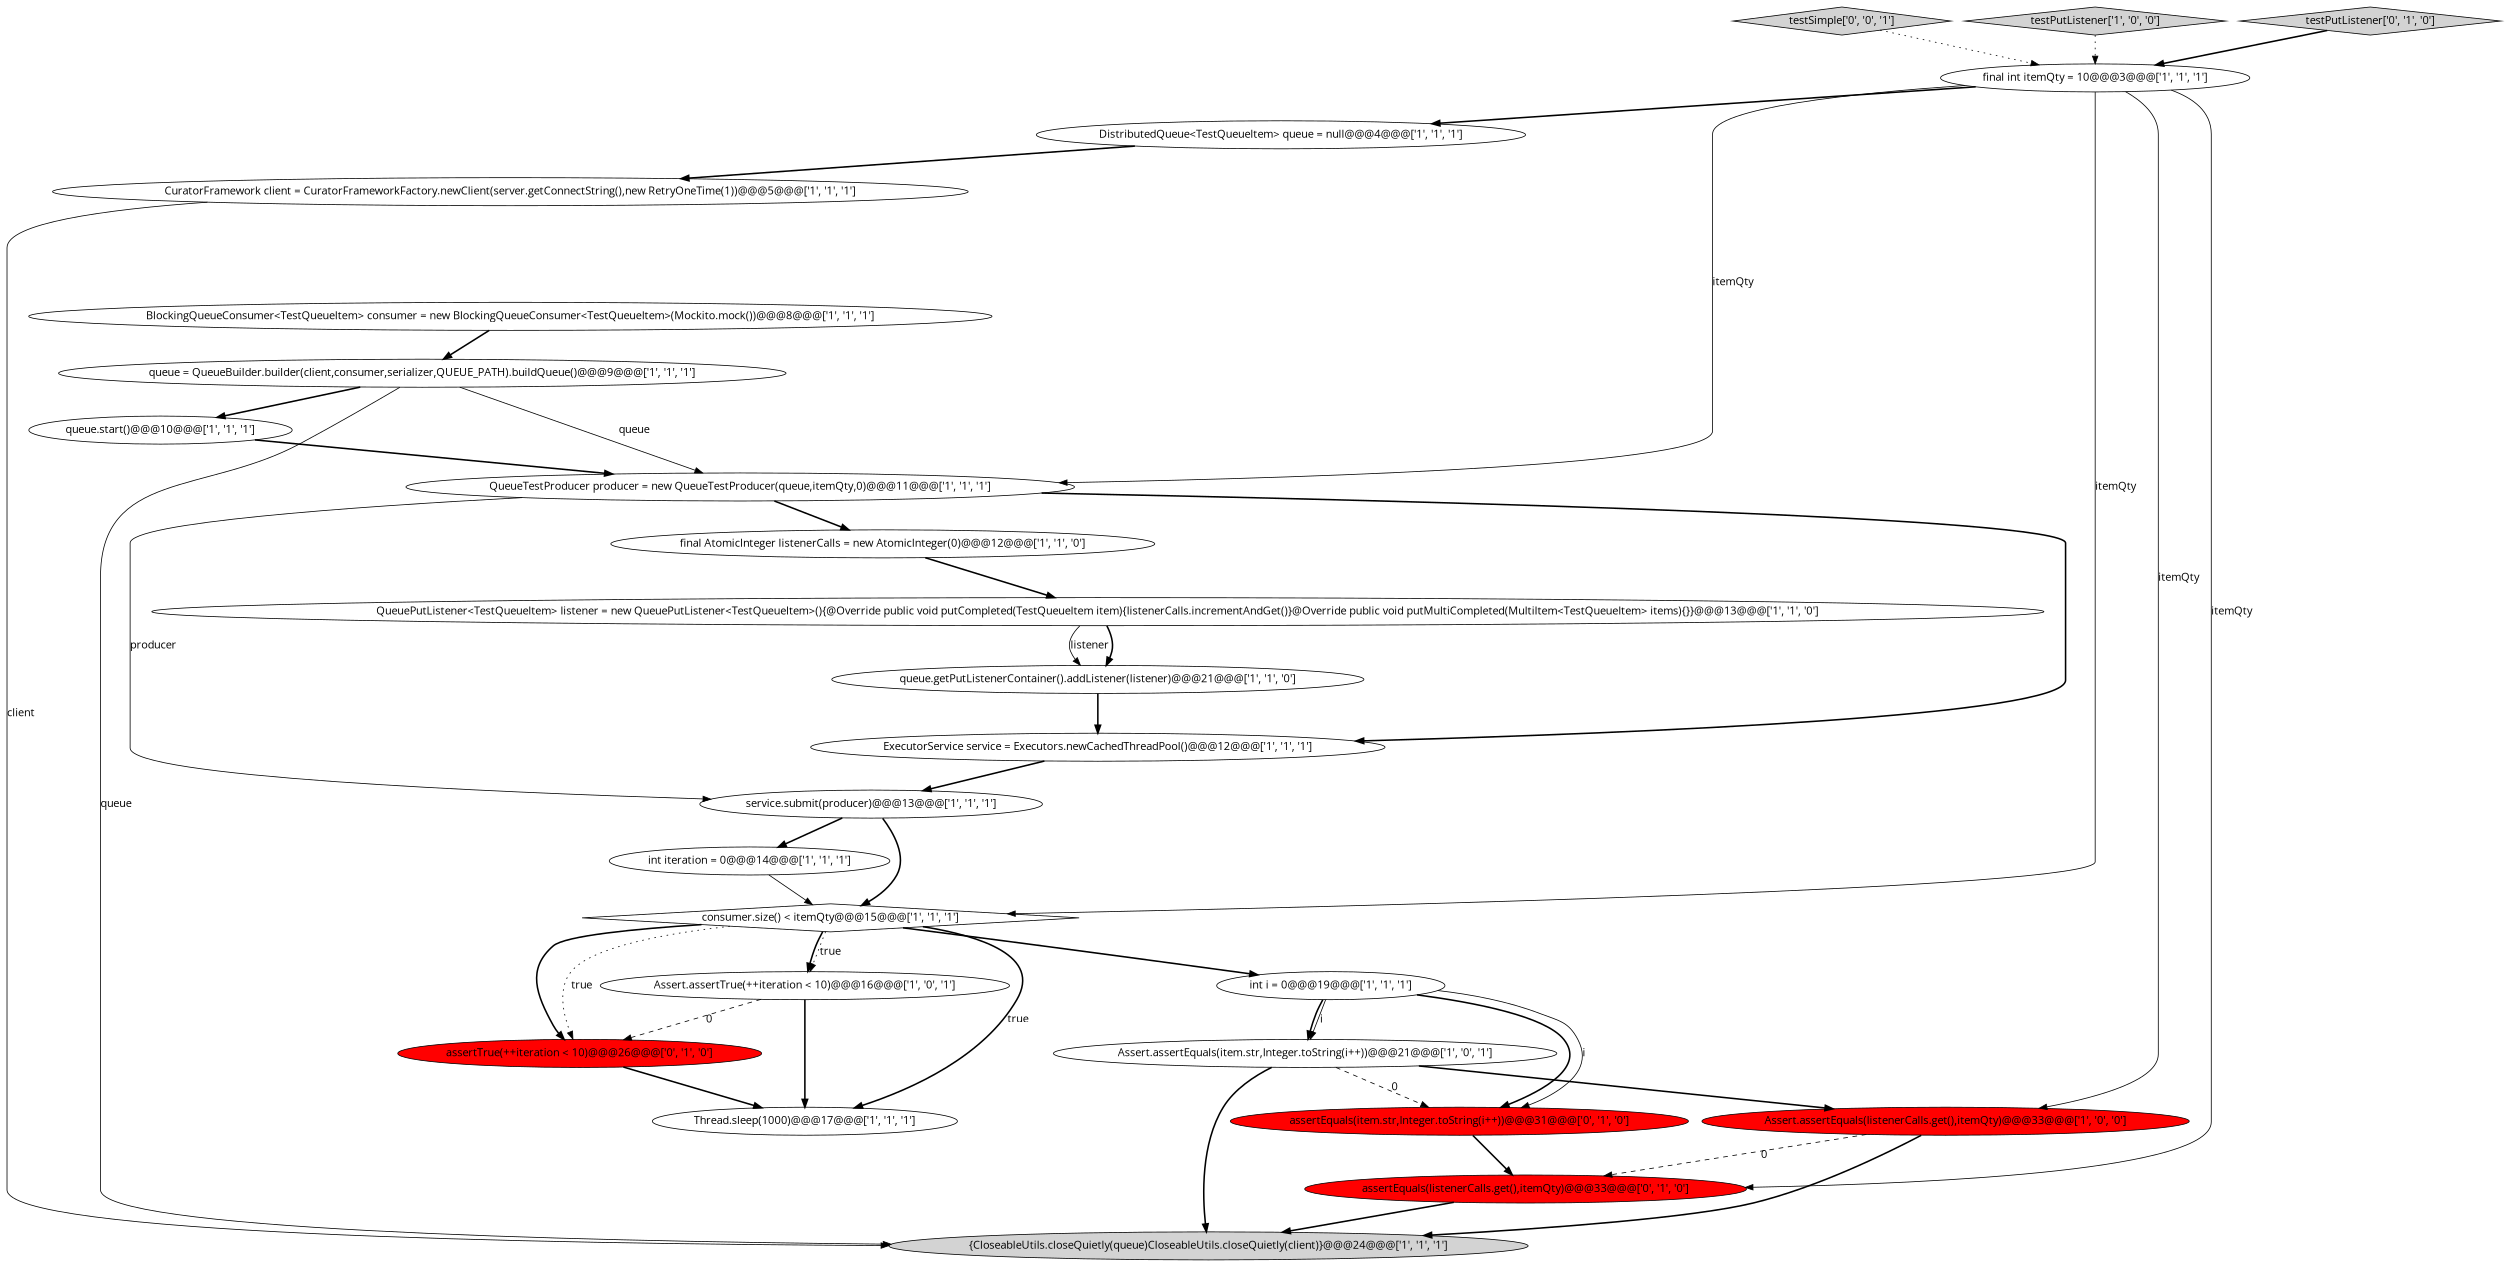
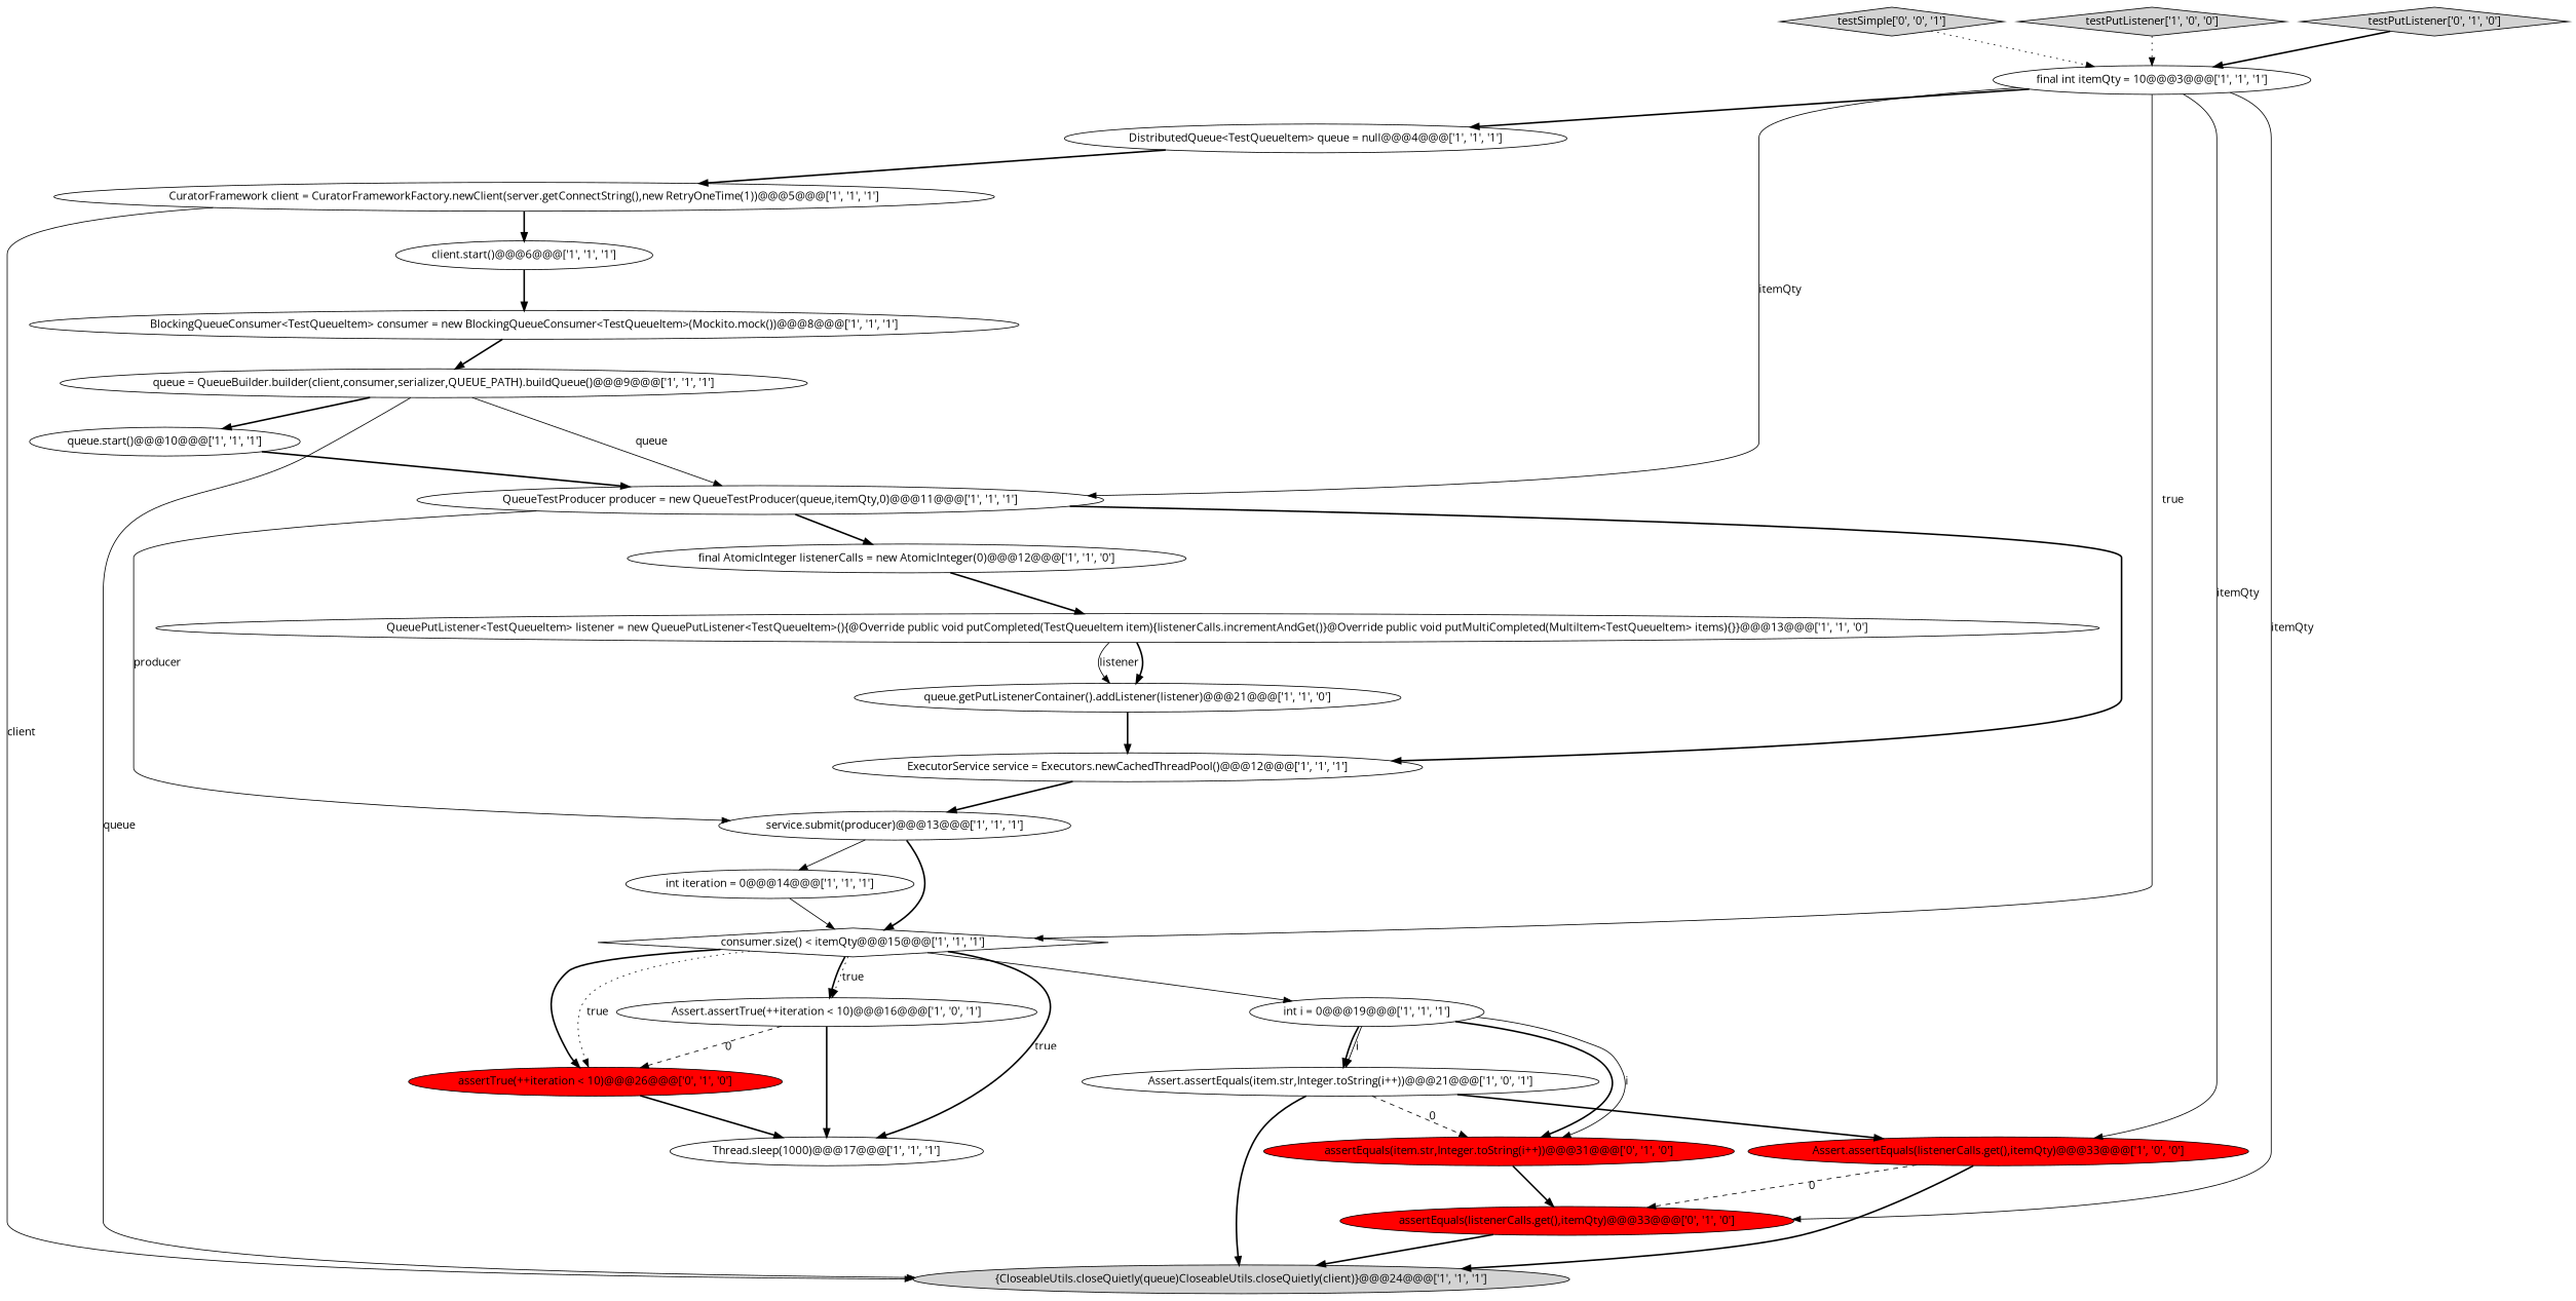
  digraph {
    fontname="Open Sans"
    node [fillcolor=white fontname="Open Sans" shape=ellipse style=filled]
    edge [fontname="Open Sans" style=bold]
    n1 [label="CuratorFramework client = CuratorFrameworkFactory.newClient(server.getConnectString(),new RetryOneTime(1))@@@5@@@['1', '1', '1']"]
+   n2 [label="client.start()@@@6@@@['1', '1', '1']"]
    n3 [fillcolor=lightgray label="{CloseableUtils.closeQuietly(queue)CloseableUtils.closeQuietly(client)}@@@24@@@['1', '1', '1']"]
    n4 [label="BlockingQueueConsumer<TestQueueItem> consumer = new BlockingQueueConsumer<TestQueueItem>(Mockito.mock())@@@8@@@['1', '1', '1']"]
    n5 [label="Assert.assertEquals(item.str,Integer.toString(i++))@@@21@@@['1', '0', '1']"]
    n6 [fillcolor=red label="Assert.assertEquals(listenerCalls.get(),itemQty)@@@33@@@['1', '0', '0']"]
    n7 [fillcolor=red label="assertEquals(item.str,Integer.toString(i++))@@@31@@@['0', '1', '0']"]
    n8 [fillcolor=red label="assertEquals(listenerCalls.get(),itemQty)@@@33@@@['0', '1', '0']"]
    n9 [label="queue.getPutListenerContainer().addListener(listener)@@@21@@@['1', '1', '0']"]
    n10 [label="ExecutorService service = Executors.newCachedThreadPool()@@@12@@@['1', '1', '1']"]
    n11 [label="service.submit(producer)@@@13@@@['1', '1', '1']"]
    n12 [label="Assert.assertTrue(++iteration < 10)@@@16@@@['1', '0', '1']"]
    n13 [fillcolor=red label="assertTrue(++iteration < 10)@@@26@@@['0', '1', '0']"]
    n14 [label="Thread.sleep(1000)@@@17@@@['1', '1', '1']"]
    n15 [label="DistributedQueue<TestQueueItem> queue = null@@@4@@@['1', '1', '1']"]
    n16 [label="int iteration = 0@@@14@@@['1', '1', '1']"]
    n17 [label="consumer.size() < itemQty@@@15@@@['1', '1', '1']" shape=diamond]
    n18 [label="int i = 0@@@19@@@['1', '1', '1']"]
    n19 [label="queue = QueueBuilder.builder(client,consumer,serializer,QUEUE_PATH).buildQueue()@@@9@@@['1', '1', '1']"]
    n20 [label="queue.start()@@@10@@@['1', '1', '1']"]
    n21 [label="QueueTestProducer producer = new QueueTestProducer(queue,itemQty,0)@@@11@@@['1', '1', '1']"]
    n22 [label="final AtomicInteger listenerCalls = new AtomicInteger(0)@@@12@@@['1', '1', '0']"]
    n23 [fillcolor=lightgray label="testSimple['0', '0', '1']" shape=diamond]
    n24 [label="final int itemQty = 10@@@3@@@['1', '1', '1']"]
    n25 [label="QueuePutListener<TestQueueItem> listener = new QueuePutListener<TestQueueItem>(){@Override public void putCompleted(TestQueueItem item){listenerCalls.incrementAndGet()}@Override public void putMultiCompleted(MultiItem<TestQueueItem> items){}}@@@13@@@['1', '1', '0']"]
    n26 [fillcolor=lightgray label="testPutListener['1', '0', '0']" shape=diamond]
    n27 [fillcolor=lightgray label="testPutListener['0', '1', '0']" shape=diamond]
+   n1 -> n2
    n1 -> n3 [label=client style=solid]
+   n2 -> n4
    n4 -> n19
    n5 -> n3
    n5 -> n6
    n5 -> n7 [label=0 style=dashed]
    n6 -> n3
    n6 -> n8 [label=0 style=dashed]
    n7 -> n8
    n8 -> n3
    n9 -> n10
    n10 -> n11
-   n11 -> n16
+   n11 -> n16 [style=solid]
    n11 -> n17
    n12 -> n13 [label=0 style=dashed]
    n12 -> n14
    n13 -> n14
    n15 -> n1
    n16 -> n17 [style=solid]
    n17 -> n12 [label=true style=dotted]
    n17 -> n12
    n17 -> n13
    n17 -> n13 [label=true style=dotted]
    n17 -> n14 [label=true]
-   n17 -> n18
+   n17 -> n18 [style=solid]
    n18 -> n5 [label=i style=solid]
    n18 -> n5
    n18 -> n7
    n18 -> n7 [label=i style=solid]
    n19 -> n3 [label=queue style=solid]
    n19 -> n20
    n19 -> n21 [label=queue style=solid]
    n20 -> n21
    n21 -> n10
    n21 -> n11 [label=producer style=solid]
    n21 -> n22
    n22 -> n25
    n23 -> n24 [style=dotted]
    n24 -> n6 [label=itemQty style=solid]
    n24 -> n8 [label=itemQty style=solid]
    n24 -> n15
-   n24 -> n17 [label=itemQty style=solid]
+   n24 -> n17 [label=true style=solid]
    n24 -> n21 [label=itemQty style=solid]
    n25 -> n9
    n25 -> n9 [label=listener style=solid]
    n26 -> n24 [style=dotted]
    n27 -> n24
  }
